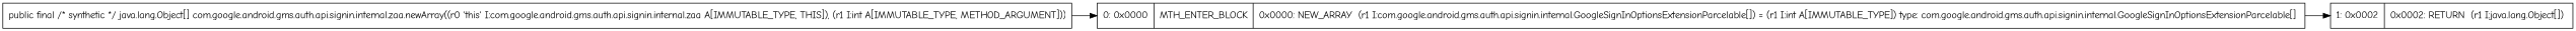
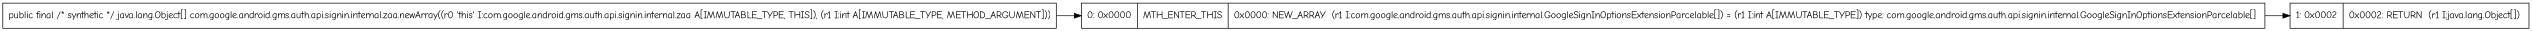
  digraph {
    rankdir=LR
    fontname="Comic Neue"
    node [shape=record fontname="Comic Neue"]
    edge [fontname="Comic Neue"]
-   n1 [label="{0\:\ 0x0000|MTH_ENTER_BLOCK\l|0x0000: NEW_ARRAY  (r1 I:com.google.android.gms.auth.api.signin.internal.GoogleSignInOptionsExtensionParcelable[]) = (r1 I:int A[IMMUTABLE_TYPE]) type: com.google.android.gms.auth.api.signin.internal.GoogleSignInOptionsExtensionParcelable[] \l}"]
+   n1 [label="{0\:\ 0x0000|MTH_ENTER_THIS\l|0x0000: NEW_ARRAY  (r1 I:com.google.android.gms.auth.api.signin.internal.GoogleSignInOptionsExtensionParcelable[]) = (r1 I:int A[IMMUTABLE_TYPE]) type: com.google.android.gms.auth.api.signin.internal.GoogleSignInOptionsExtensionParcelable[] \l}"]
    n2 [label="{1\:\ 0x0002|0x0002: RETURN  (r1 I:java.lang.Object[]) \l}"]
    n3 [label="{public final \/* synthetic *\/ java.lang.Object[] com.google.android.gms.auth.api.signin.internal.zaa.newArray((r0 'this' I:com.google.android.gms.auth.api.signin.internal.zaa A[IMMUTABLE_TYPE, THIS]), (r1 I:int A[IMMUTABLE_TYPE, METHOD_ARGUMENT])) }"]
    n1 -> n2
    n3 -> n1
  }
